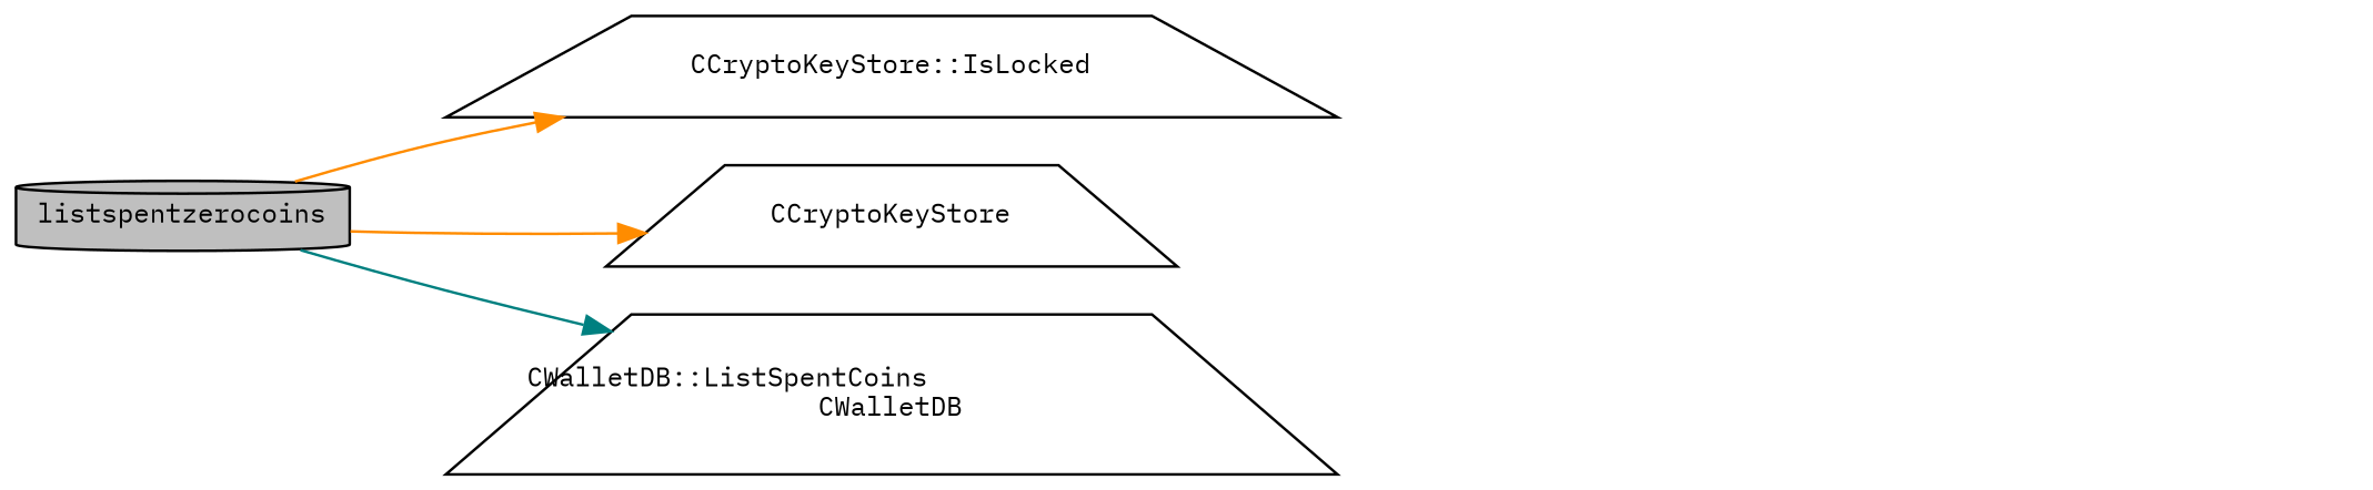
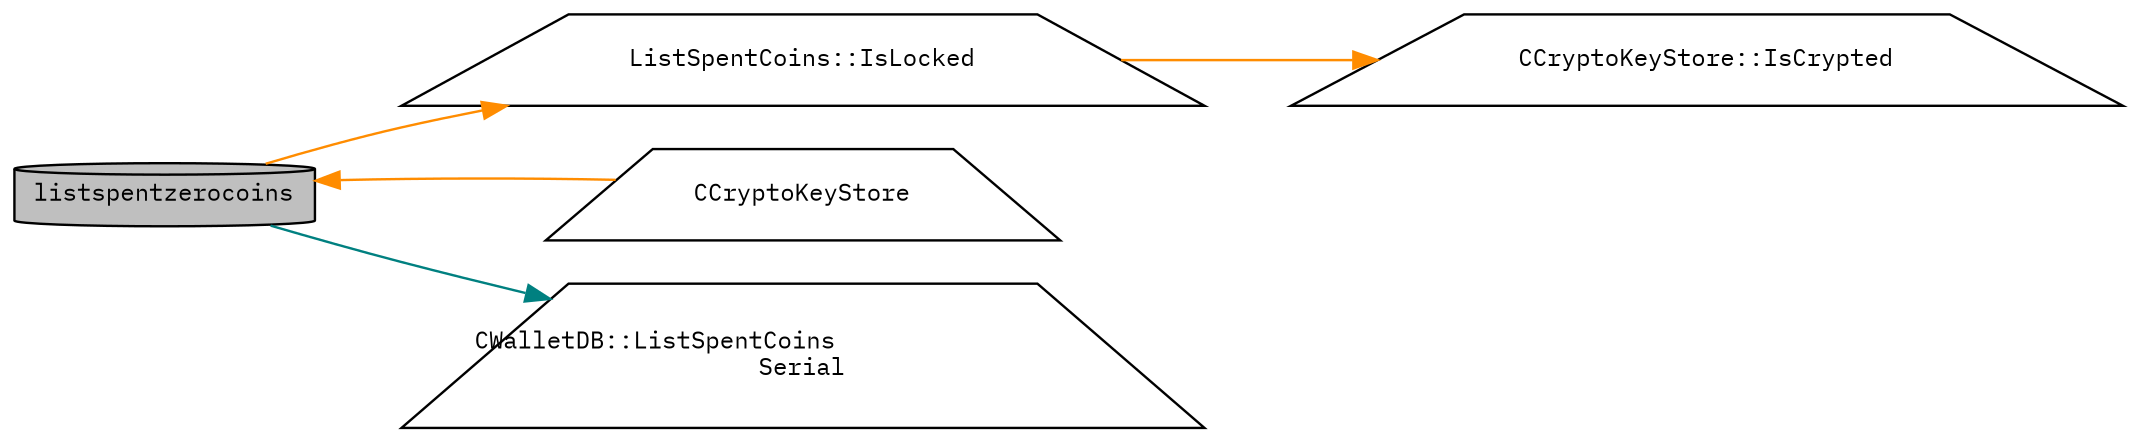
  digraph {
    fontname="IBM Plex Mono"
    rankdir=LR
    node [color=black fillcolor=white fontname="IBM Plex Mono" fontsize=10 shape=trapezium style=filled]
    edge [color=darkorange fontname="IBM Plex Mono" fontsize=10 labelfontname=Helvetica labelfontsize=10 style=solid]
    n1 [fillcolor=grey75 fontcolor=black height=0.2 label=listspentzerocoins shape=cylinder width=0.4]
-   n2 [height=0.2 label="CCryptoKeyStore::IsLocked" width=0.4]
+   n2 [height=0.2 label="ListSpentCoins::IsLocked" width=0.4]
    n3 [height=0.2 label=CCryptoKeyStore width=0.4]
-   n4 [height=0.2 label="CWalletDB::ListSpentCoins\lCWalletDB" width=0.4]
+   n4 [height=0.2 label="CWalletDB::ListSpentCoins\lSerial" width=0.4]
+   n5 [height=0.2 label="CCryptoKeyStore::IsCrypted" width=0.4]
    n1 -> n2
-   n1 -> n3
+   n3 -> n1
    n1 -> n4 [color=teal]
+   n2 -> n5
  }
